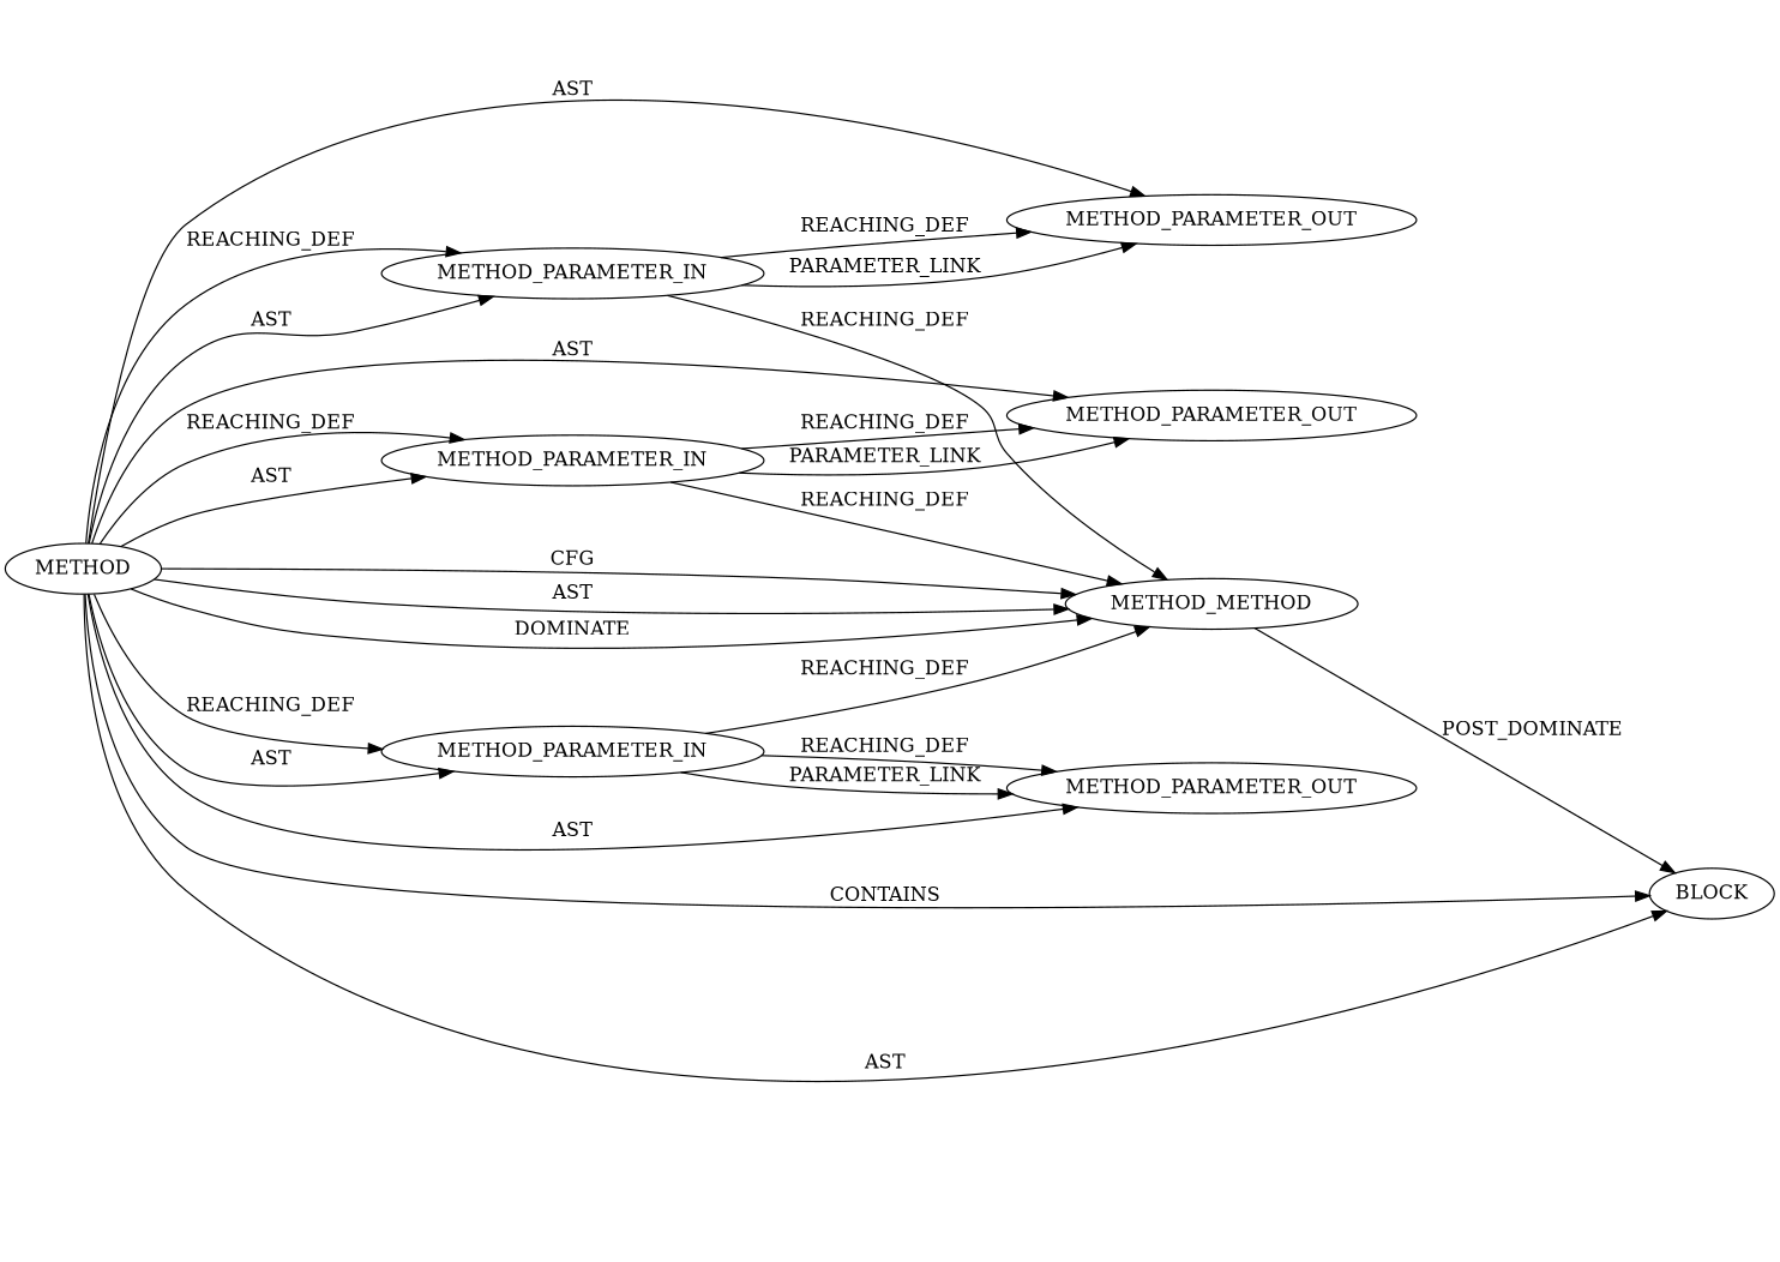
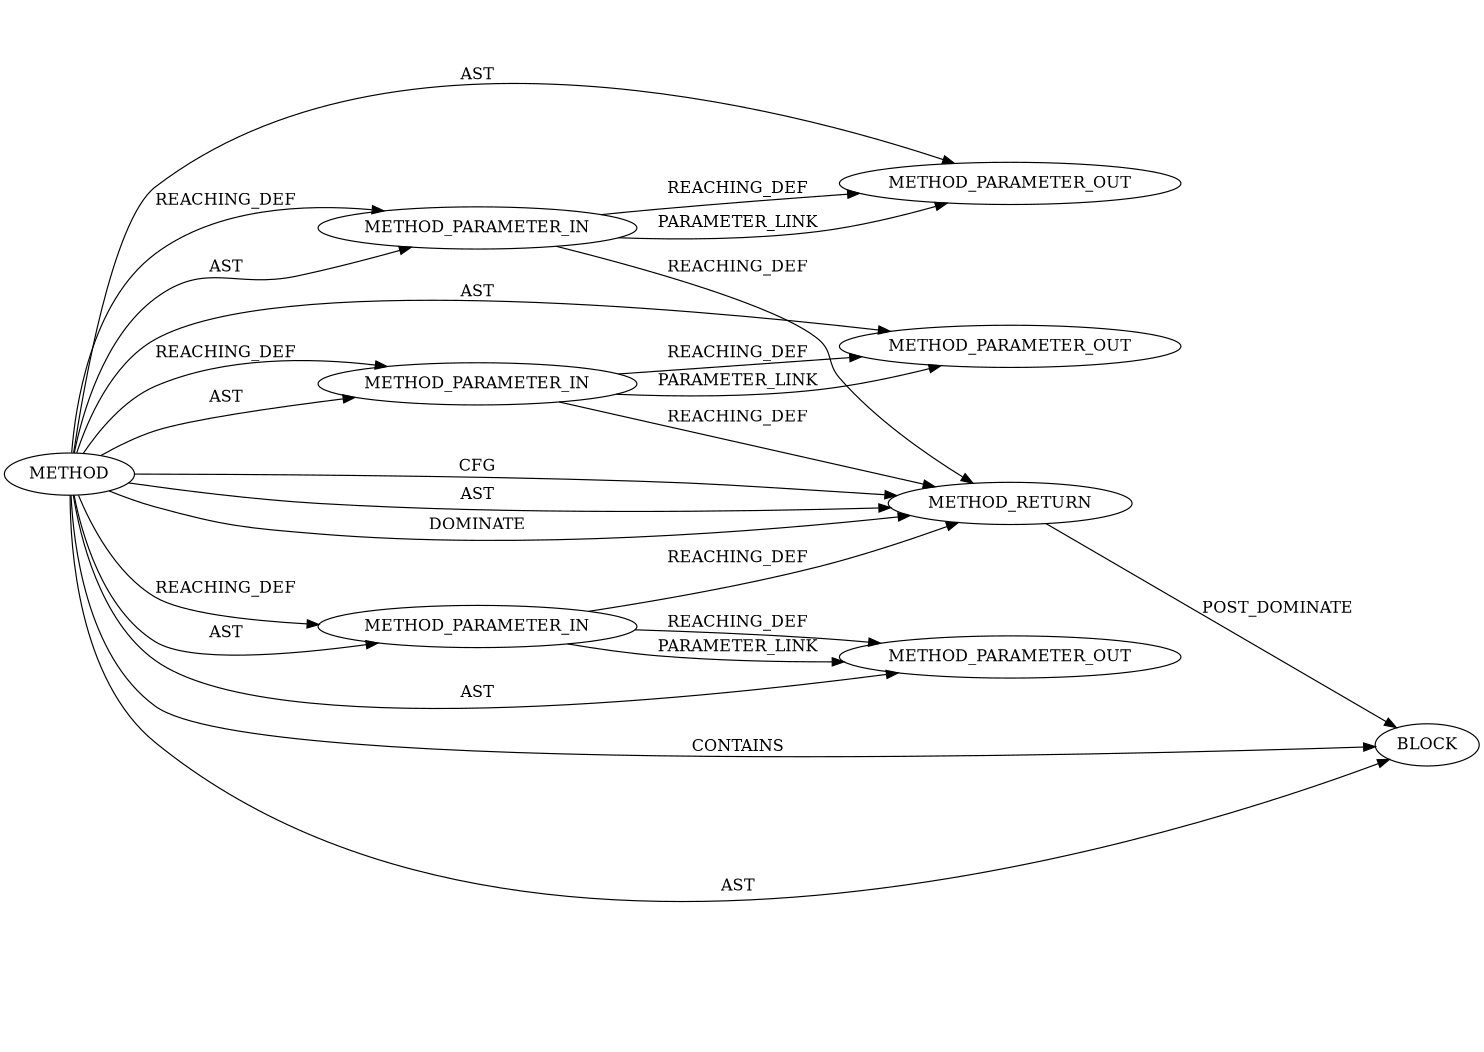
  digraph {
    rankdir=LR
    node [CODE=p2 EVALUATION_STRATEGY=BY_VALUE IS_VARIADIC=false ORDER=2 TYPE_FULL_NAME=ANY]
    n1 [INDEX=2 NAME=p2 label=METHOD_PARAMETER_IN]
-   n2 [CODE=RET label=METHOD_METHOD IS_VARIADIC=""]
+   n2 [CODE=RET label=METHOD_RETURN IS_VARIADIC=""]
    n3 [INDEX=2 NAME=p2 label=METHOD_PARAMETER_OUT]
    n4 [ARGUMENT_INDEX=1 CODE="<empty>" ORDER=1 label=BLOCK EVALUATION_STRATEGY="" IS_VARIADIC=""]
    n5 [CODE=p3 INDEX=3 NAME=p3 ORDER=3 label=METHOD_PARAMETER_OUT]
    n6 [CODE=p1 INDEX=1 NAME=p1 ORDER=1 label=METHOD_PARAMETER_IN]
    n7 [CODE=p1 INDEX=1 NAME=p1 ORDER=1 label=METHOD_PARAMETER_OUT]
    n8 [CODE=p3 INDEX=3 NAME=p3 ORDER=3 label=METHOD_PARAMETER_IN]
    n9 [AST_PARENT_FULL_NAME="<global>" AST_PARENT_TYPE=NAMESPACE_BLOCK CODE="<empty>" FILENAME="<empty>" FULL_NAME=WARN IS_EXTERNAL=true NAME=WARN ORDER=0 label=METHOD EVALUATION_STRATEGY="" IS_VARIADIC="" TYPE_FULL_NAME=""]
    n1 -> n2 [VARIABLE=p2 label=REACHING_DEF]
    n1 -> n3 [VARIABLE=p2 label=REACHING_DEF]
    n1 -> n3 [label=PARAMETER_LINK]
    n2 -> n4 [label=POST_DOMINATE]
    n6 -> n2 [VARIABLE=p1 label=REACHING_DEF]
    n6 -> n7 [label=PARAMETER_LINK]
    n6 -> n7 [VARIABLE=p1 label=REACHING_DEF]
    n8 -> n2 [VARIABLE=p3 label=REACHING_DEF]
    n8 -> n5 [label=PARAMETER_LINK]
    n8 -> n5 [VARIABLE=p3 label=REACHING_DEF]
    n9 -> n1 [label=REACHING_DEF]
    n9 -> n1 [label=AST]
    n9 -> n2 [label=CFG]
    n9 -> n2 [label=AST]
    n9 -> n2 [label=DOMINATE]
    n9 -> n3 [label=AST]
    n9 -> n4 [label=CONTAINS]
    n9 -> n4 [label=AST]
    n9 -> n5 [label=AST]
    n9 -> n6 [label=AST]
    n9 -> n6 [label=REACHING_DEF]
    n9 -> n7 [label=AST]
    n9 -> n8 [label=AST]
    n9 -> n8 [label=REACHING_DEF]
  }
